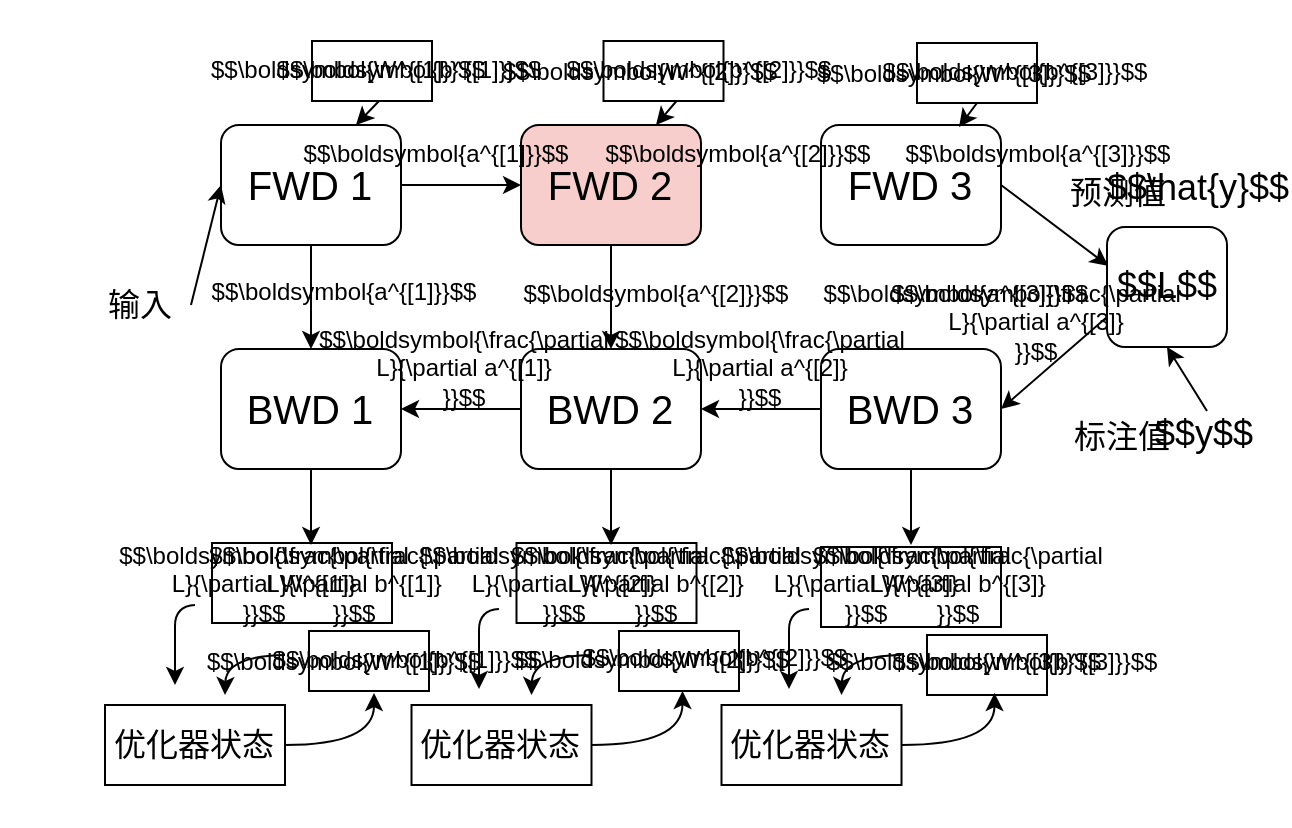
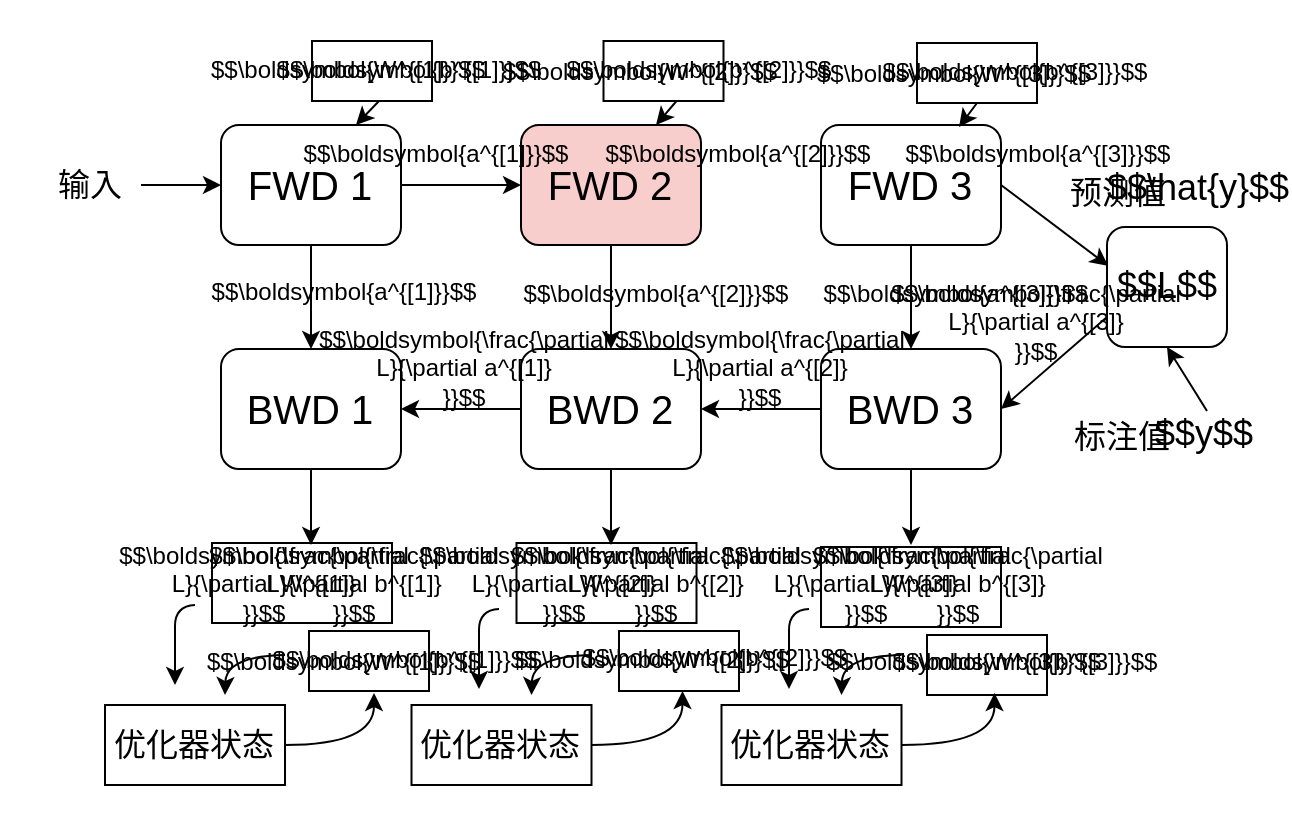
  <mxCell id="0" />
  <mxCell id="1" parent="0" />
  <mxCell id="2" value="" style="rounded=0;whiteSpace=wrap;html=1;fillColor=none;" vertex="1" parent="1"><mxGeometry x="301.25" y="20" width="60" height="30" as="geometry" /></mxCell>
  <mxCell id="3" value="" style="rounded=0;whiteSpace=wrap;html=1;fillColor=none;" vertex="1" parent="1"><mxGeometry x="155.5" y="20" width="60" height="30" as="geometry" /></mxCell>
  <mxCell id="4" value="" style="rounded=0;whiteSpace=wrap;html=1;fillColor=none;" vertex="1" parent="1"><mxGeometry x="154" y="315" width="60" height="30" as="geometry" /></mxCell>
  <mxCell id="5" value="" style="rounded=0;whiteSpace=wrap;html=1;fillColor=none;" vertex="1" parent="1"><mxGeometry x="463" y="317" width="60" height="30" as="geometry" /></mxCell>
  <mxCell id="6" value="" style="rounded=0;whiteSpace=wrap;html=1;fillColor=none;" vertex="1" parent="1"><mxGeometry x="309" y="315" width="60" height="30" as="geometry" /></mxCell>
  <mxCell id="7" value="" style="rounded=0;whiteSpace=wrap;html=1;fillColor=none;" vertex="1" parent="1"><mxGeometry x="257.75" y="271" width="90" height="40" as="geometry" /></mxCell>
  <mxCell id="8" style="edgeStyle=orthogonalEdgeStyle;rounded=0;orthogonalLoop=1;jettySize=auto;html=1;exitX=1;exitY=0.5;exitDx=0;exitDy=0;entryX=0;entryY=0.5;entryDx=0;entryDy=0;" parent="1" source="10" target="12" edge="1"><mxGeometry relative="1" as="geometry" /></mxCell>
  <mxCell id="9" style="edgeStyle=orthogonalEdgeStyle;rounded=0;orthogonalLoop=1;jettySize=auto;html=1;exitX=0.5;exitY=1;exitDx=0;exitDy=0;entryX=0.5;entryY=0;entryDx=0;entryDy=0;" parent="1" source="10" target="22" edge="1"><mxGeometry relative="1" as="geometry" /></mxCell>
  <mxCell id="10" value="&lt;font&gt;&lt;span style=&quot;font-size: 20px;&quot;&gt;FWD 1&lt;/span&gt;&lt;/font&gt;" style="rounded=1;whiteSpace=wrap;html=1;fontFamily=Helvetica;" parent="1" vertex="1"><mxGeometry x="110" y="62" width="90" height="60" as="geometry" /></mxCell>
  <mxCell id="11" style="edgeStyle=orthogonalEdgeStyle;rounded=0;orthogonalLoop=1;jettySize=auto;html=1;exitX=0.5;exitY=1;exitDx=0;exitDy=0;" parent="1" source="12" target="20" edge="1"><mxGeometry relative="1" as="geometry" /></mxCell>
  <mxCell id="12" value="&lt;font&gt;&lt;span style=&quot;font-size: 20px;&quot;&gt;FWD 2&lt;/span&gt;&lt;/font&gt;" style="rounded=1;whiteSpace=wrap;html=1;fontFamily=Helvetica;fillColor=#f8cecc;" parent="1" vertex="1"><mxGeometry x="260" y="62" width="90" height="60" as="geometry" /></mxCell>
+ <mxCell id="13" style="edgeStyle=orthogonalEdgeStyle;rounded=0;orthogonalLoop=1;jettySize=auto;html=1;entryX=0.5;entryY=0;entryDx=0;entryDy=0;" parent="1" source="14" target="17" edge="1"><mxGeometry relative="1" as="geometry" /></mxCell>
  <mxCell id="14" value="&lt;font&gt;&lt;span style=&quot;font-size: 20px;&quot;&gt;FWD 3&lt;/span&gt;&lt;/font&gt;" style="rounded=1;whiteSpace=wrap;html=1;fontFamily=Helvetica;" parent="1" vertex="1"><mxGeometry x="410" y="62" width="90" height="60" as="geometry" /></mxCell>
  <mxCell id="15" style="edgeStyle=orthogonalEdgeStyle;rounded=0;orthogonalLoop=1;jettySize=auto;html=1;exitX=0;exitY=0.5;exitDx=0;exitDy=0;" parent="1" source="17" target="20" edge="1"><mxGeometry relative="1" as="geometry" /></mxCell>
  <mxCell id="16" style="rounded=0;orthogonalLoop=1;jettySize=auto;html=1;exitX=0.5;exitY=1;exitDx=0;exitDy=0;" parent="1" source="17" edge="1"><mxGeometry relative="1" as="geometry"><mxPoint x="455" y="272" as="targetPoint" /></mxGeometry></mxCell>
  <mxCell id="17" value="&lt;font style=&quot;font-size: 20px;&quot;&gt;BWD 3&lt;/font&gt;" style="rounded=1;whiteSpace=wrap;html=1;fontFamily=Helvetica;" parent="1" vertex="1"><mxGeometry x="410" y="174" width="90" height="60" as="geometry" /></mxCell>
  <mxCell id="18" style="edgeStyle=orthogonalEdgeStyle;rounded=0;orthogonalLoop=1;jettySize=auto;html=1;exitX=0;exitY=0.5;exitDx=0;exitDy=0;" parent="1" source="20" target="22" edge="1"><mxGeometry relative="1" as="geometry" /></mxCell>
  <mxCell id="19" style="rounded=0;orthogonalLoop=1;jettySize=auto;html=1;exitX=0.5;exitY=1;exitDx=0;exitDy=0;" parent="1" source="20" edge="1"><mxGeometry relative="1" as="geometry"><mxPoint x="305" y="272" as="targetPoint" /></mxGeometry></mxCell>
  <mxCell id="20" value="&lt;font style=&quot;font-size: 20px;&quot;&gt;BWD 2&lt;/font&gt;" style="rounded=1;whiteSpace=wrap;html=1;fontFamily=Helvetica;" parent="1" vertex="1"><mxGeometry x="260" y="174" width="90" height="60" as="geometry" /></mxCell>
  <mxCell id="21" style="rounded=0;orthogonalLoop=1;jettySize=auto;html=1;exitX=0.5;exitY=1;exitDx=0;exitDy=0;" parent="1" source="22" edge="1"><mxGeometry relative="1" as="geometry"><mxPoint x="155" y="272" as="targetPoint" /></mxGeometry></mxCell>
  <mxCell id="22" value="&lt;font style=&quot;font-size: 20px;&quot;&gt;BWD 1&lt;/font&gt;" style="rounded=1;whiteSpace=wrap;html=1;fontFamily=Helvetica;" parent="1" vertex="1"><mxGeometry x="110" y="174" width="90" height="60" as="geometry" /></mxCell>
  <mxCell id="23" value="&lt;font style=&quot;font-size: 20px;&quot;&gt;&lt;br&gt;&lt;/font&gt;" style="rounded=1;whiteSpace=wrap;html=1;fontFamily=Helvetica;" parent="1" vertex="1"><mxGeometry x="553" y="113" width="60" height="60" as="geometry" /></mxCell>
  <mxCell id="24" value="" style="endArrow=classic;html=1;rounded=0;entryX=0.01;entryY=0.323;entryDx=0;entryDy=0;exitX=1;exitY=0.5;exitDx=0;exitDy=0;entryPerimeter=0;" parent="1" source="14" target="23" edge="1"><mxGeometry width="50" height="50" relative="1" as="geometry"><mxPoint x="490" y="242" as="sourcePoint" /><mxPoint x="540" y="192" as="targetPoint" /></mxGeometry></mxCell>
  <mxCell id="25" value="" style="endArrow=classic;html=1;rounded=0;entryX=0.5;entryY=1;entryDx=0;entryDy=0;exitX=0.5;exitY=0;exitDx=0;exitDy=0;" parent="1" target="23" edge="1"><mxGeometry width="50" height="50" relative="1" as="geometry"><mxPoint x="603" y="205" as="sourcePoint" /><mxPoint x="533" y="150" as="targetPoint" /></mxGeometry></mxCell>
  <mxCell id="26" value="&lt;font color=&quot;#000000&quot;&gt;&lt;span style=&quot;font-size: 16px;&quot;&gt;标注值&lt;/span&gt;&lt;/font&gt;" style="text;html=1;strokeColor=none;fillColor=none;align=center;verticalAlign=middle;whiteSpace=wrap;rounded=0;fontColor=#FFD966;" parent="1" vertex="1"><mxGeometry x="531" y="208" width="60" height="20" as="geometry" /></mxCell>
  <mxCell id="27" value="$$\boldsymbol{a^{[1]}}$$" style="text;html=1;strokeColor=none;fillColor=none;align=center;verticalAlign=middle;whiteSpace=wrap;rounded=0;" parent="1" vertex="1"><mxGeometry x="188" y="62" width="60" height="30" as="geometry" /></mxCell>
  <mxCell id="28" value="$$\boldsymbol{a^{[1]}}$$" style="text;html=1;strokeColor=none;fillColor=none;align=center;verticalAlign=middle;whiteSpace=wrap;rounded=0;" parent="1" vertex="1"><mxGeometry x="142" y="131" width="60" height="30" as="geometry" /></mxCell>
  <mxCell id="29" value="$$\boldsymbol{a^{[2]}}$$" style="text;html=1;strokeColor=none;fillColor=none;align=center;verticalAlign=middle;whiteSpace=wrap;rounded=0;" parent="1" vertex="1"><mxGeometry x="339" y="62" width="60" height="30" as="geometry" /></mxCell>
  <mxCell id="30" value="$$\boldsymbol{a^{[2]}}$$" style="text;html=1;strokeColor=none;fillColor=none;align=center;verticalAlign=middle;whiteSpace=wrap;rounded=0;" parent="1" vertex="1"><mxGeometry x="298" y="132" width="60" height="30" as="geometry" /></mxCell>
  <mxCell id="31" value="$$\boldsymbol{a^{[3]}}$$" style="text;html=1;strokeColor=none;fillColor=none;align=center;verticalAlign=middle;whiteSpace=wrap;rounded=0;" parent="1" vertex="1"><mxGeometry x="489" y="62" width="60" height="30" as="geometry" /></mxCell>
  <mxCell id="32" value="$$\boldsymbol{W^{[1]}}$$" style="text;html=1;strokeColor=none;fillColor=none;align=center;verticalAlign=middle;whiteSpace=wrap;rounded=0;" parent="1" vertex="1"><mxGeometry x="144" y="20" width="60" height="30" as="geometry" /></mxCell>
  <mxCell id="33" value="$$\boldsymbol{b^{[1]}}$$" style="text;html=1;strokeColor=none;fillColor=none;align=center;verticalAlign=middle;whiteSpace=wrap;rounded=0;" parent="1" vertex="1"><mxGeometry x="185" y="20" width="39" height="30" as="geometry" /></mxCell>
  <mxCell id="34" value="" style="endArrow=classic;html=1;rounded=0;entryX=0.75;entryY=0;entryDx=0;entryDy=0;exitX=0.75;exitY=1;exitDx=0;exitDy=0;" parent="1" source="32" target="10" edge="1"><mxGeometry width="50" height="50" relative="1" as="geometry"><mxPoint x="133" y="31" as="sourcePoint" /><mxPoint x="175.5" y="61" as="targetPoint" /></mxGeometry></mxCell>
  <mxCell id="35" value="$$\boldsymbol{W^{[2]}}$$" style="text;html=1;strokeColor=none;fillColor=none;align=center;verticalAlign=middle;whiteSpace=wrap;rounded=0;" parent="1" vertex="1"><mxGeometry x="290" y="21" width="60" height="30" as="geometry" /></mxCell>
  <mxCell id="36" value="$$\boldsymbol{b^{[2]}}$$" style="text;html=1;strokeColor=none;fillColor=none;align=center;verticalAlign=middle;whiteSpace=wrap;rounded=0;" parent="1" vertex="1"><mxGeometry x="326" y="20" width="47" height="30" as="geometry" /></mxCell>
  <mxCell id="37" value="" style="endArrow=classic;html=1;rounded=0;exitX=0.25;exitY=1;exitDx=0;exitDy=0;entryX=0.75;entryY=0;entryDx=0;entryDy=0;" parent="1" source="36" target="12" edge="1"><mxGeometry width="50" height="50" relative="1" as="geometry"><mxPoint x="208" y="54" as="sourcePoint" /><mxPoint x="188" y="72" as="targetPoint" /></mxGeometry></mxCell>
  <mxCell id="38" value="$$\boldsymbol{W^{[3]}}$$" style="text;html=1;strokeColor=none;fillColor=none;align=center;verticalAlign=middle;whiteSpace=wrap;rounded=0;" parent="1" vertex="1"><mxGeometry x="447" y="22" width="60" height="30" as="geometry" /></mxCell>
  <mxCell id="39" value="$$\boldsymbol{b^{[3]}}$$" style="text;html=1;strokeColor=none;fillColor=none;align=center;verticalAlign=middle;whiteSpace=wrap;rounded=0;" parent="1" vertex="1"><mxGeometry x="484" y="21" width="47" height="30" as="geometry" /></mxCell>
  <mxCell id="40" value="" style="endArrow=classic;html=1;rounded=0;exitX=0.5;exitY=1;exitDx=0;exitDy=0;entryX=0.75;entryY=0;entryDx=0;entryDy=0;" parent="1" source="78" edge="1"><mxGeometry width="50" height="50" relative="1" as="geometry"><mxPoint x="359" y="55" as="sourcePoint" /><mxPoint x="479" y="63" as="targetPoint" /></mxGeometry></mxCell>
  <mxCell id="41" value="$$L$$" style="text;html=1;strokeColor=none;fillColor=none;align=center;verticalAlign=middle;whiteSpace=wrap;rounded=0;fontSize=18;" parent="1" vertex="1"><mxGeometry x="561.5" y="128" width="43" height="30" as="geometry" /></mxCell>
  <mxCell id="42" value="$$y$$" style="text;html=1;strokeColor=none;fillColor=none;align=center;verticalAlign=middle;whiteSpace=wrap;rounded=0;fontSize=18;" parent="1" vertex="1"><mxGeometry x="587" y="202" width="30" height="30" as="geometry" /></mxCell>
  <mxCell id="43" value="$$\hat{y}$$" style="text;html=1;strokeColor=none;fillColor=none;align=center;verticalAlign=middle;whiteSpace=wrap;rounded=0;fontSize=18;" parent="1" vertex="1"><mxGeometry x="584" y="79" width="30" height="30" as="geometry" /></mxCell>
  <mxCell id="44" value="&lt;font color=&quot;#000000&quot;&gt;&lt;span style=&quot;font-size: 16px;&quot;&gt;预测值&lt;/span&gt;&lt;/font&gt;" style="text;html=1;strokeColor=none;fillColor=none;align=center;verticalAlign=middle;whiteSpace=wrap;rounded=0;fontColor=#FFD966;" parent="1" vertex="1"><mxGeometry x="529" y="86" width="60" height="20" as="geometry" /></mxCell>
  <mxCell id="45" value="$$\boldsymbol{a^{[3]}}$$" style="text;html=1;strokeColor=none;fillColor=none;align=center;verticalAlign=middle;whiteSpace=wrap;rounded=0;" parent="1" vertex="1"><mxGeometry x="448" y="132" width="60" height="30" as="geometry" /></mxCell>
  <mxCell id="46" value="" style="endArrow=classic;html=1;rounded=0;exitX=0;exitY=0.75;exitDx=0;exitDy=0;entryX=1;entryY=0.5;entryDx=0;entryDy=0;" parent="1" source="23" target="17" edge="1"><mxGeometry width="50" height="50" relative="1" as="geometry"><mxPoint x="520" y="242" as="sourcePoint" /><mxPoint x="570" y="192" as="targetPoint" /></mxGeometry></mxCell>
  <mxCell id="47" value="$$\boldsymbol{\frac{\partial L}{\partial W^{[1]}&lt;br&gt;}}$$" style="text;html=1;strokeColor=none;fillColor=none;align=center;verticalAlign=middle;whiteSpace=wrap;rounded=0;" parent="1" vertex="1"><mxGeometry x="102" y="277" width="60" height="30" as="geometry" /></mxCell>
  <mxCell id="48" value="$$\boldsymbol{\frac{\partial L}{\partial b^{[1]}&lt;br&gt;}}$$" style="text;html=1;strokeColor=none;fillColor=none;align=center;verticalAlign=middle;whiteSpace=wrap;rounded=0;" parent="1" vertex="1"><mxGeometry x="147" y="277" width="60" height="30" as="geometry" /></mxCell>
  <mxCell id="49" value="$$\boldsymbol{\frac{\partial L}{\partial a^{[1]}&lt;br&gt;}}$$" style="text;html=1;strokeColor=none;fillColor=none;align=center;verticalAlign=middle;whiteSpace=wrap;rounded=0;" parent="1" vertex="1"><mxGeometry x="202" y="169" width="60" height="30" as="geometry" /></mxCell>
  <mxCell id="50" value="$$\boldsymbol{\frac{\partial L}{\partial a^{[2]}&lt;br&gt;}}$$" style="text;html=1;strokeColor=none;fillColor=none;align=center;verticalAlign=middle;whiteSpace=wrap;rounded=0;" parent="1" vertex="1"><mxGeometry x="350" y="169" width="60" height="30" as="geometry" /></mxCell>
  <mxCell id="51" value="$$\boldsymbol{\frac{\partial L}{\partial a^{[3]}&lt;br&gt;}}$$" style="text;html=1;strokeColor=none;fillColor=none;align=center;verticalAlign=middle;whiteSpace=wrap;rounded=0;" parent="1" vertex="1"><mxGeometry x="488" y="146" width="60" height="30" as="geometry" /></mxCell>
  <mxCell id="52" value="$$\boldsymbol{\frac{\partial L}{\partial W^{[2]}&lt;br&gt;}}$$" style="text;html=1;strokeColor=none;fillColor=none;align=center;verticalAlign=middle;whiteSpace=wrap;rounded=0;" parent="1" vertex="1"><mxGeometry x="252" y="277" width="60" height="30" as="geometry" /></mxCell>
  <mxCell id="53" value="$$\boldsymbol{\frac{\partial L}{\partial b^{[2]}&lt;br&gt;}}$$" style="text;html=1;strokeColor=none;fillColor=none;align=center;verticalAlign=middle;whiteSpace=wrap;rounded=0;" parent="1" vertex="1"><mxGeometry x="298" y="277" width="60" height="30" as="geometry" /></mxCell>
  <mxCell id="54" value="$$\boldsymbol{\frac{\partial L}{\partial W^{[3]}&lt;br&gt;}}$$" style="text;html=1;strokeColor=none;fillColor=none;align=center;verticalAlign=middle;whiteSpace=wrap;rounded=0;" parent="1" vertex="1"><mxGeometry x="403" y="277" width="60" height="30" as="geometry" /></mxCell>
  <mxCell id="55" value="$$\boldsymbol{\frac{\partial L}{\partial b^{[3]}&lt;br&gt;}}$$" style="text;html=1;strokeColor=none;fillColor=none;align=center;verticalAlign=middle;whiteSpace=wrap;rounded=0;" parent="1" vertex="1"><mxGeometry x="449" y="277" width="60" height="30" as="geometry" /></mxCell>
- <mxCell id="56" value="&lt;font style=&quot;font-size: 16px;&quot;&gt;输入&lt;/font&gt;" style="text;html=1;strokeColor=none;fillColor=none;align=center;verticalAlign=middle;whiteSpace=wrap;rounded=0;" parent="1" vertex="1"><mxGeometry x="45" y="137" width="50" height="30" as="geometry" /></mxCell>
+ <mxCell id="56" value="&lt;font style=&quot;font-size: 16px;&quot;&gt;输入&lt;/font&gt;" style="text;html=1;strokeColor=none;fillColor=none;align=center;verticalAlign=middle;whiteSpace=wrap;rounded=0;" parent="1" vertex="1"><mxGeometry x="20" y="77" width="50" height="30" as="geometry" /></mxCell>
  <mxCell id="57" value="" style="endArrow=classic;html=1;rounded=0;entryX=0;entryY=0.5;entryDx=0;entryDy=0;exitX=1;exitY=0.5;exitDx=0;exitDy=0;" parent="1" source="56" target="10" edge="1"><mxGeometry width="50" height="50" relative="1" as="geometry"><mxPoint x="90" y="92" as="sourcePoint" /><mxPoint x="40" y="22" as="targetPoint" /></mxGeometry></mxCell>
  <mxCell id="58" value="$$\boldsymbol{W^{[1]}}$$" style="text;html=1;strokeColor=none;fillColor=none;align=center;verticalAlign=middle;whiteSpace=wrap;rounded=0;" vertex="1" parent="1"><mxGeometry x="141.5" y="316" width="60" height="30" as="geometry" /></mxCell>
  <mxCell id="59" value="$$\boldsymbol{b^{[1]}}$$" style="text;html=1;strokeColor=none;fillColor=none;align=center;verticalAlign=middle;whiteSpace=wrap;rounded=0;" vertex="1" parent="1"><mxGeometry x="178.5" y="315" width="47" height="30" as="geometry" /></mxCell>
  <mxCell id="60" value="&lt;font style=&quot;font-size: 16px;&quot;&gt;优化器状态&lt;/font&gt;" style="rounded=0;whiteSpace=wrap;html=1;" vertex="1" parent="1"><mxGeometry x="52" y="352" width="90" height="40" as="geometry" /></mxCell>
  <mxCell id="61" value="" style="endArrow=classic;html=1;rounded=0;edgeStyle=orthogonalEdgeStyle;curved=1;" edge="1" parent="1"><mxGeometry width="50" height="50" relative="1" as="geometry"><mxPoint x="97" y="302" as="sourcePoint" /><mxPoint x="87" y="342" as="targetPoint" /></mxGeometry></mxCell>
  <mxCell id="62" value="" style="endArrow=classic;html=1;rounded=0;edgeStyle=orthogonalEdgeStyle;curved=1;" edge="1" parent="1"><mxGeometry width="50" height="50" relative="1" as="geometry"><mxPoint x="142" y="327" as="sourcePoint" /><mxPoint x="112" y="347" as="targetPoint" /></mxGeometry></mxCell>
  <mxCell id="63" value="" style="endArrow=classic;html=1;rounded=0;exitX=1;exitY=0.5;exitDx=0;exitDy=0;entryX=0.75;entryY=1;entryDx=0;entryDy=0;edgeStyle=orthogonalEdgeStyle;curved=1;" edge="1" parent="1" source="60" target="58"><mxGeometry width="50" height="50" relative="1" as="geometry"><mxPoint x="150" y="422" as="sourcePoint" /><mxPoint x="200" y="372" as="targetPoint" /></mxGeometry></mxCell>
  <mxCell id="64" value="$$\boldsymbol{W^{[2]}}$$" style="text;html=1;strokeColor=none;fillColor=none;align=center;verticalAlign=middle;whiteSpace=wrap;rounded=0;" vertex="1" parent="1"><mxGeometry x="295.75" y="315" width="60" height="30" as="geometry" /></mxCell>
  <mxCell id="65" value="$$\boldsymbol{b^{[2]}}$$" style="text;html=1;strokeColor=none;fillColor=none;align=center;verticalAlign=middle;whiteSpace=wrap;rounded=0;" vertex="1" parent="1"><mxGeometry x="333.75" y="314" width="47" height="30" as="geometry" /></mxCell>
  <mxCell id="66" value="&lt;font style=&quot;font-size: 16px;&quot;&gt;优化器状态&lt;/font&gt;" style="rounded=0;whiteSpace=wrap;html=1;" vertex="1" parent="1"><mxGeometry x="205.25" y="352" width="90" height="40" as="geometry" /></mxCell>
  <mxCell id="67" value="" style="endArrow=classic;html=1;rounded=0;edgeStyle=orthogonalEdgeStyle;curved=1;" edge="1" parent="1"><mxGeometry width="50" height="50" relative="1" as="geometry"><mxPoint x="295.25" y="327" as="sourcePoint" /><mxPoint x="265.25" y="347" as="targetPoint" /></mxGeometry></mxCell>
  <mxCell id="68" value="" style="endArrow=classic;html=1;rounded=0;exitX=1;exitY=0.5;exitDx=0;exitDy=0;entryX=0.75;entryY=1;entryDx=0;entryDy=0;edgeStyle=orthogonalEdgeStyle;curved=1;" edge="1" parent="1" source="66" target="64"><mxGeometry width="50" height="50" relative="1" as="geometry"><mxPoint x="303.25" y="422" as="sourcePoint" /><mxPoint x="353.25" y="372" as="targetPoint" /></mxGeometry></mxCell>
  <mxCell id="69" value="" style="endArrow=classic;html=1;rounded=0;edgeStyle=orthogonalEdgeStyle;curved=1;" edge="1" parent="1"><mxGeometry width="50" height="50" relative="1" as="geometry"><mxPoint x="249" y="304" as="sourcePoint" /><mxPoint x="239" y="344" as="targetPoint" /></mxGeometry></mxCell>
  <mxCell id="70" value="" style="rounded=0;whiteSpace=wrap;html=1;fillColor=none;" vertex="1" parent="1"><mxGeometry x="105.5" y="271" width="90" height="40" as="geometry" /></mxCell>
  <mxCell id="71" value="" style="rounded=0;whiteSpace=wrap;html=1;fillColor=none;" vertex="1" parent="1"><mxGeometry x="410" y="273" width="90" height="40" as="geometry" /></mxCell>
  <mxCell id="72" value="$$\boldsymbol{W^{[3]}}$$" style="text;html=1;strokeColor=none;fillColor=none;align=center;verticalAlign=middle;whiteSpace=wrap;rounded=0;" vertex="1" parent="1"><mxGeometry x="451.75" y="316" width="60" height="30" as="geometry" /></mxCell>
  <mxCell id="73" value="$$\boldsymbol{b^{[3]}}$$" style="text;html=1;strokeColor=none;fillColor=none;align=center;verticalAlign=middle;whiteSpace=wrap;rounded=0;" vertex="1" parent="1"><mxGeometry x="488.75" y="316" width="47" height="30" as="geometry" /></mxCell>
  <mxCell id="74" value="&lt;font style=&quot;font-size: 16px;&quot;&gt;优化器状态&lt;/font&gt;" style="rounded=0;whiteSpace=wrap;html=1;" vertex="1" parent="1"><mxGeometry x="360.25" y="352" width="90" height="40" as="geometry" /></mxCell>
  <mxCell id="75" value="" style="endArrow=classic;html=1;rounded=0;edgeStyle=orthogonalEdgeStyle;curved=1;" edge="1" parent="1"><mxGeometry width="50" height="50" relative="1" as="geometry"><mxPoint x="450.25" y="327" as="sourcePoint" /><mxPoint x="420.25" y="347" as="targetPoint" /></mxGeometry></mxCell>
  <mxCell id="76" value="" style="endArrow=classic;html=1;rounded=0;exitX=1;exitY=0.5;exitDx=0;exitDy=0;entryX=0.75;entryY=1;entryDx=0;entryDy=0;edgeStyle=orthogonalEdgeStyle;curved=1;" edge="1" parent="1" source="74" target="72"><mxGeometry width="50" height="50" relative="1" as="geometry"><mxPoint x="458.25" y="422" as="sourcePoint" /><mxPoint x="508.25" y="372" as="targetPoint" /></mxGeometry></mxCell>
  <mxCell id="77" value="" style="endArrow=classic;html=1;rounded=0;edgeStyle=orthogonalEdgeStyle;curved=1;" edge="1" parent="1"><mxGeometry width="50" height="50" relative="1" as="geometry"><mxPoint x="404" y="304" as="sourcePoint" /><mxPoint x="394" y="344" as="targetPoint" /></mxGeometry></mxCell>
  <mxCell id="78" value="" style="rounded=0;whiteSpace=wrap;html=1;fillColor=none;" vertex="1" parent="1"><mxGeometry x="458" y="21" width="60" height="30" as="geometry" /></mxCell>
